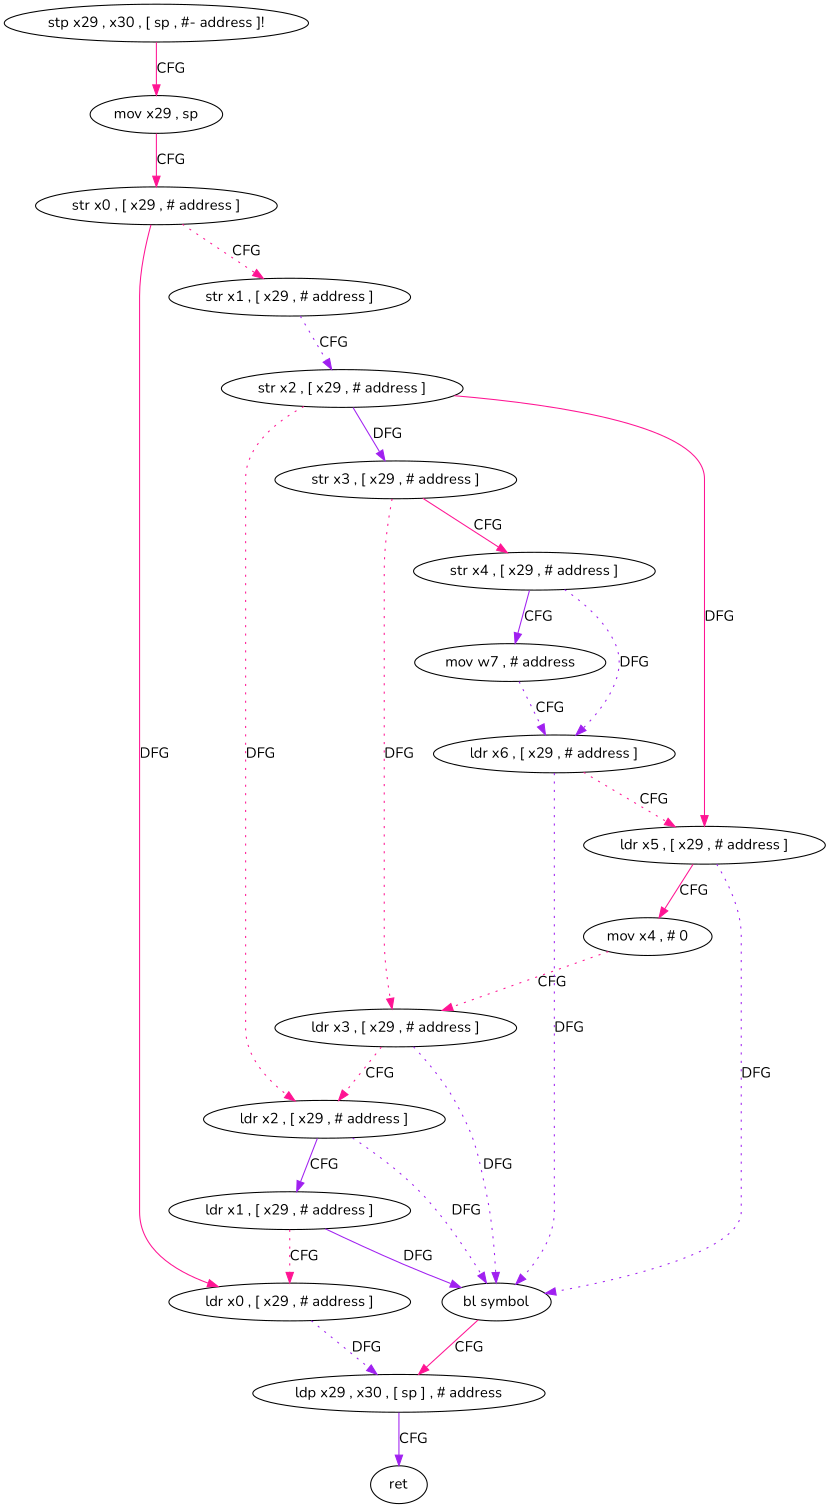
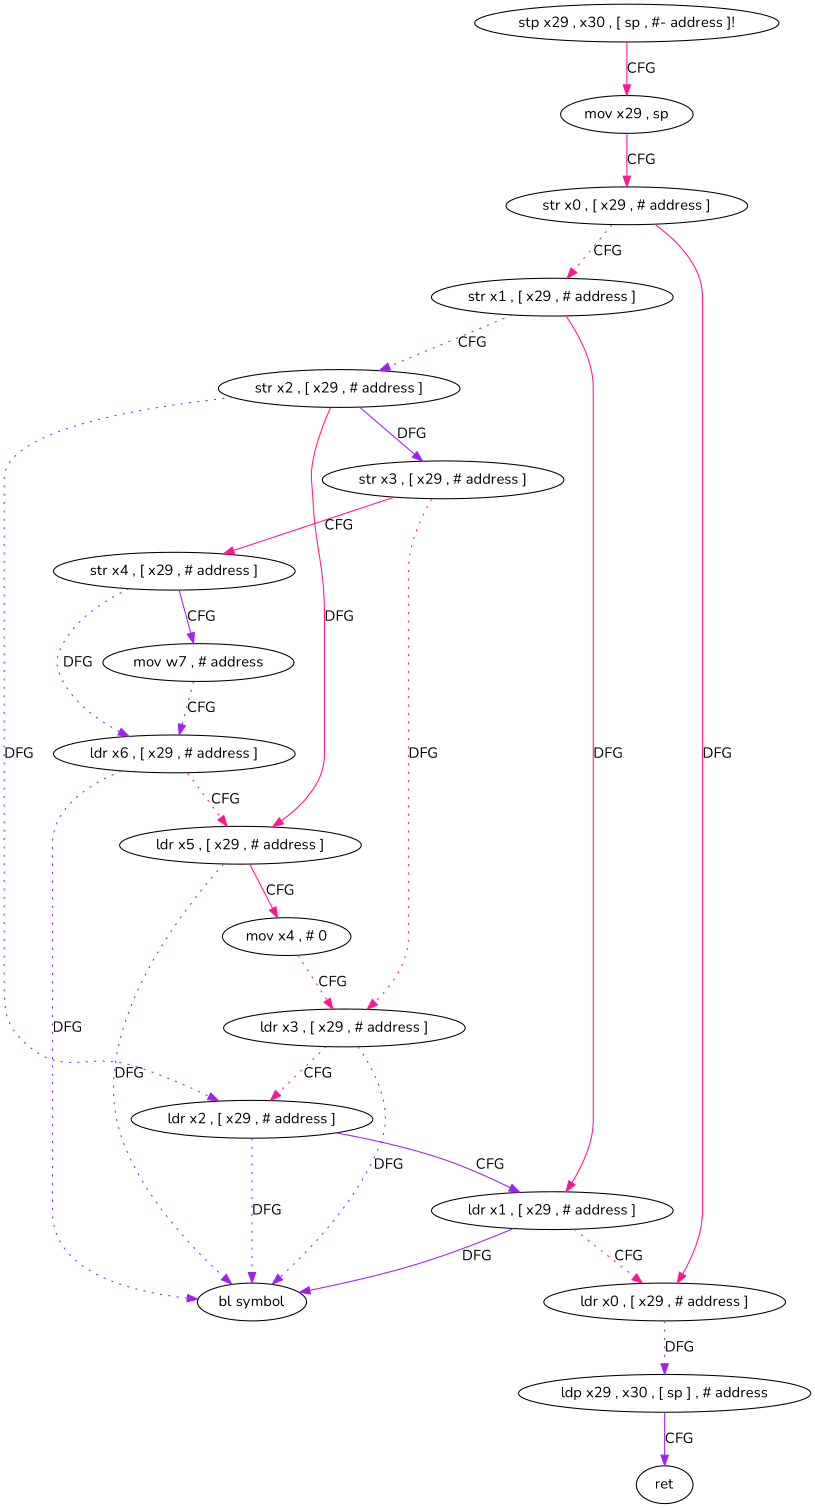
  digraph {
    fontname=Nunito
    node [fontname=Nunito]
    edge [color=deeppink fontname=Nunito style=dotted]
    n1 [label="stp x29 , x30 , [ sp , #- address ]!"]
    n2 [label="mov x29 , sp"]
    n3 [label="str x0 , [ x29 , # address ]"]
    n4 [label="str x1 , [ x29 , # address ]"]
    n5 [label="ldr x0 , [ x29 , # address ]"]
    n6 [label="str x2 , [ x29 , # address ]"]
    n7 [label="ldr x1 , [ x29 , # address ]"]
    n8 [label="ldp x29 , x30 , [ sp ] , # address"]
    n9 [label="str x3 , [ x29 , # address ]"]
    n10 [label="ldr x5 , [ x29 , # address ]"]
    n11 [label="ldr x2 , [ x29 , # address ]"]
    n12 [label="bl symbol"]
    n13 [label="str x4 , [ x29 , # address ]"]
    n14 [label="ldr x3 , [ x29 , # address ]"]
    n15 [label="mov x4 , # 0"]
    n16 [label="mov w7 , # address"]
    n17 [label="ldr x6 , [ x29 , # address ]"]
    n18 [label=ret]
    n1 -> n2 [label=CFG style=solid]
    n2 -> n3 [label=CFG style=solid]
    n3 -> n4 [label=CFG]
    n3 -> n5 [label=DFG style=solid]
    n4 -> n6 [color=purple label=CFG]
+   n4 -> n7 [label=DFG style=solid]
    n5 -> n8 [color=purple label=DFG]
    n6 -> n9 [color=purple label=DFG style=solid]
    n6 -> n10 [label=DFG style=solid]
-   n6 -> n11 [label=DFG]
+   n6 -> n11 [color=purple label=DFG]
    n7 -> n5 [label=CFG]
    n7 -> n12 [color=purple label=DFG style=solid]
    n8 -> n18 [color=purple label=CFG style=solid]
    n9 -> n13 [label=CFG style=solid]
    n9 -> n14 [label=DFG]
    n10 -> n12 [color=purple label=DFG]
    n10 -> n15 [label=CFG style=solid]
    n11 -> n7 [color=purple label=CFG style=solid]
    n11 -> n12 [color=purple label=DFG]
-   n12 -> n8 [label=CFG style=solid]
    n13 -> n16 [color=purple label=CFG style=solid]
    n13 -> n17 [color=purple label=DFG]
    n14 -> n11 [label=CFG]
    n14 -> n12 [color=purple label=DFG]
    n15 -> n14 [label=CFG]
    n16 -> n17 [color=purple label=CFG]
    n17 -> n10 [label=CFG]
    n17 -> n12 [color=purple label=DFG]
  }
